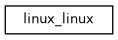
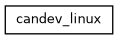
  digraph {
    rankdir=TB
-   n1 [color=black fillcolor=white fontname=Helvetica fontsize=10 height=0.2 label=linux_linux shape=record style=filled width=0.4]
+   n1 [color=black fillcolor=white fontname=Helvetica fontsize=10 height=0.2 label=candev_linux shape=record style=filled width=0.4]
  }
